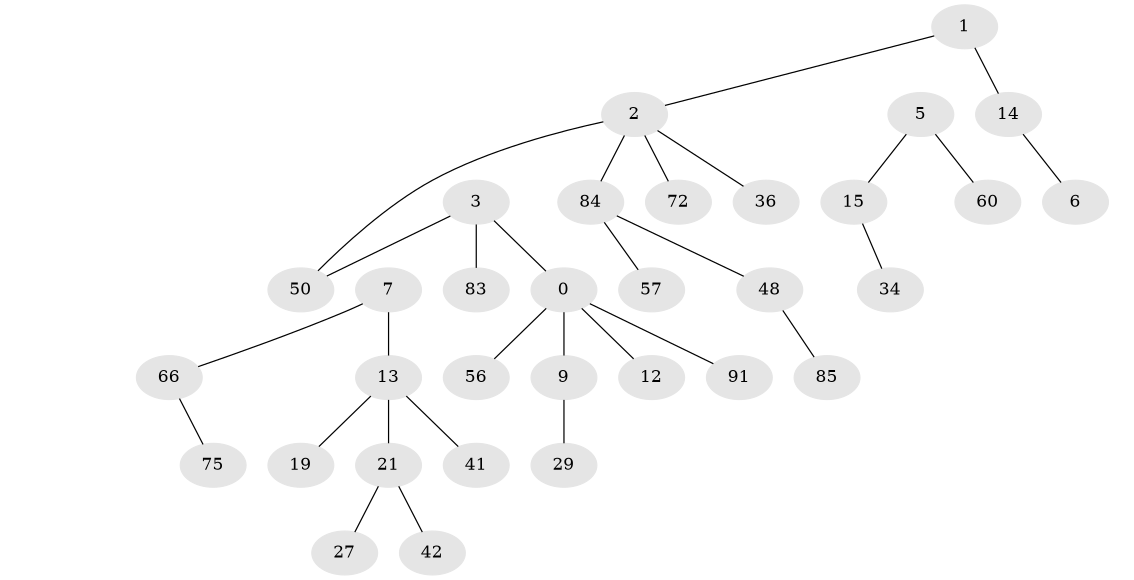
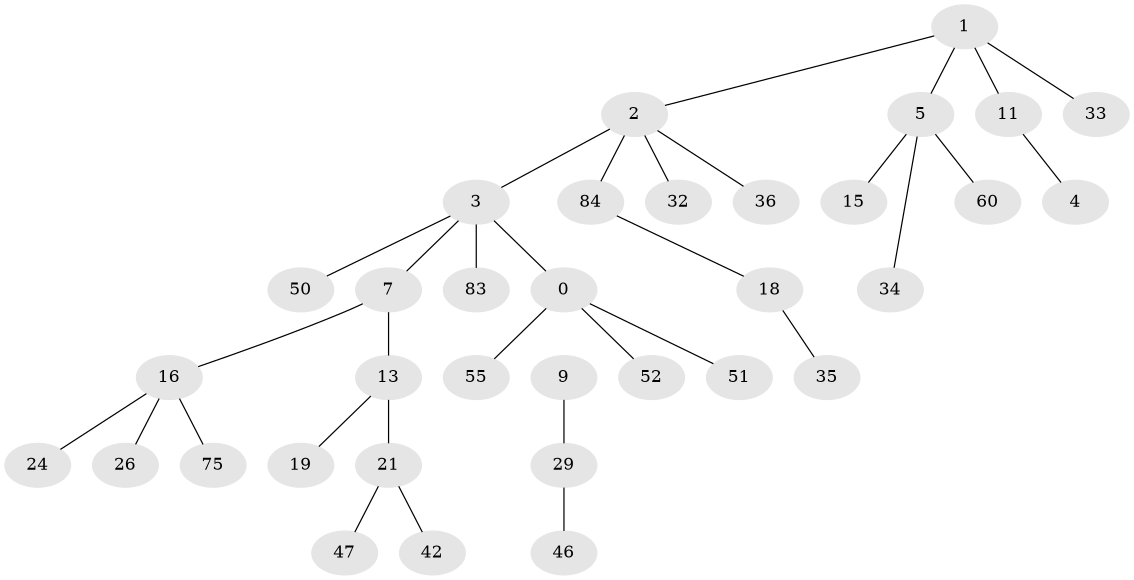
  graph {
    node [color=gray90 style=filled]
    1 [super="+31"]
    2 [super="+10"]
    5 [super="+37"]
-   11 [label=14]
+   11
+   33 [super="+39"]
    3 [super="+58"]
    n7 [label=84 super="+49"]
-   32 [label=72]
+   32
    36
    15 [super="+23"]
    34 [super="+38"]
    60
-   6
+   6 [label=4]
    n14 [label=0 super="+17"]
    7 [super="+8"]
    n16 [label=83 super="+54"]
    50
-   18 [super="+52" label=48]
-   57
+   18 [super="+52"]
    9
-   12 [super="+55"]
-   51 [super="+59" label=91]
-   56
+   12 [super="+55" label=52]
+   51 [super="+59"]
+   56 [label=55]
    13
-   16 [super="+28" label=66]
+   16 [super="+28"]
    29 [super="+48"]
    19 [super="+27"]
    21 [super="+40"]
-   41
+   24 [super="+30"]
+   26
    n32 [label=75 super="+53"]
-   47 [label=27]
+   46
+   47
    42 [super="+44"]
-   35 [label=85]
+   35
    1 -- 2
+   1 -- 5
    1 -- 11
-   2 -- 50
+   1 -- 33
+   2 -- 3
    2 -- n7
    2 -- 32
    2 -- 36
    5 -- 15
-   15 -- 34
+   5 -- 34
    5 -- 60
    11 -- 6
    3 -- n14
+   3 -- 7
    3 -- n16
    3 -- 50
    n7 -- 18
-   n7 -- 57
-   n14 -- 9
    n14 -- 12
    n14 -- 51
    n14 -- 56
    7 -- 13
    7 -- 16
    18 -- 35
    9 -- 29
    13 -- 19
    13 -- 21
-   13 -- 41
+   16 -- 24
+   16 -- 26
    16 -- n32
+   29 -- 46
    21 -- 47
    21 -- 42
  }
